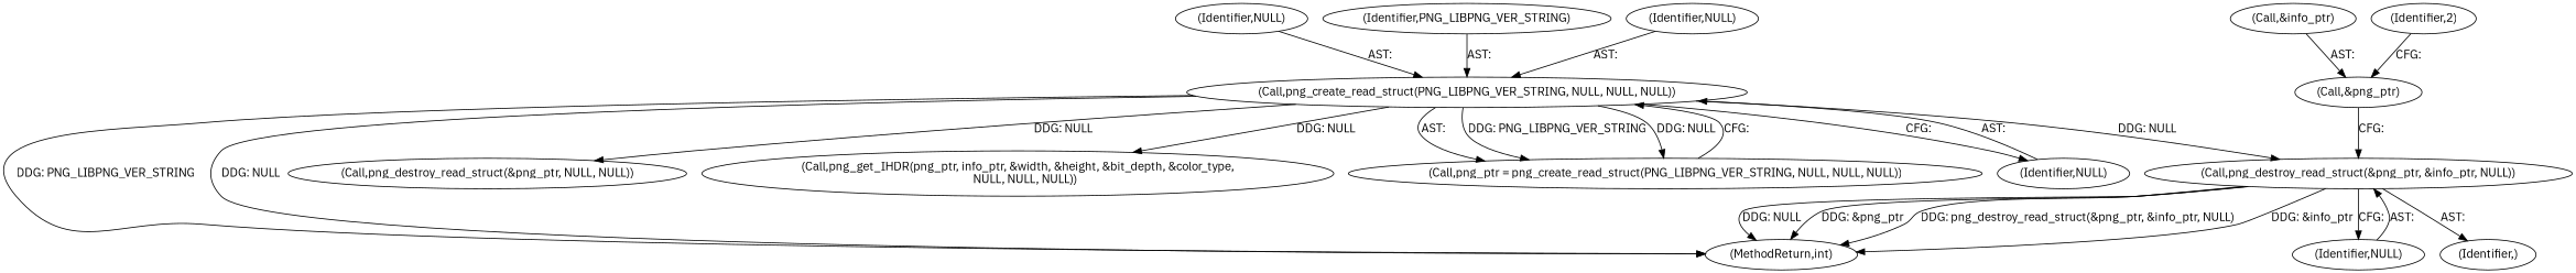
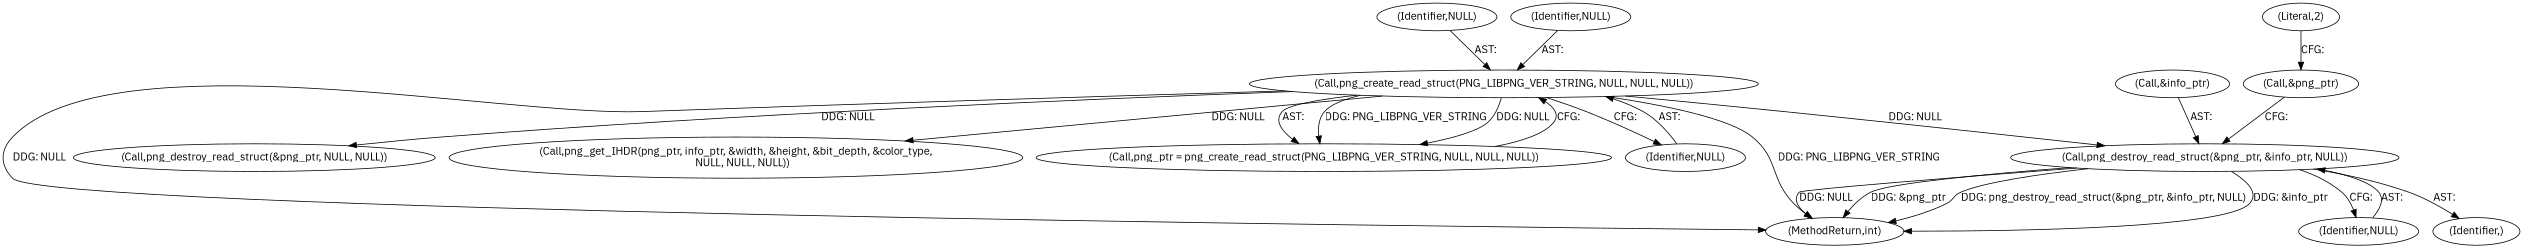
  digraph {
    fontname="IBM Plex Sans"
    node [fontname="IBM Plex Sans"]
    edge [fontname="IBM Plex Sans"]
    n1 [label="(Call,png_destroy_read_struct(&png_ptr, &info_ptr, NULL))"]
    n2 [label="(Identifier,)"]
    n3 [label="(MethodReturn,int)"]
    n4 [label="(Identifier,NULL)"]
    n5 [label="(Call,png_create_read_struct(PNG_LIBPNG_VER_STRING, NULL, NULL, NULL))"]
    n6 [label="(Call,png_destroy_read_struct(&png_ptr, NULL, NULL))"]
    n7 [label="(Call,png_get_IHDR(png_ptr, info_ptr, &width, &height, &bit_depth, &color_type,\n      NULL, NULL, NULL))"]
    n8 [label="(Call,png_ptr = png_create_read_struct(PNG_LIBPNG_VER_STRING, NULL, NULL, NULL))"]
    n9 [label="(Identifier,NULL)"]
    n10 [label="(Identifier,NULL)"]
-   n11 [label="(Identifier,PNG_LIBPNG_VER_STRING)"]
    n12 [label="(Identifier,NULL)"]
    n13 [label="(Call,&info_ptr)"]
-   n14 [label="(Identifier,2)"]
+   n14 [label="(Literal,2)"]
    n15 [label="(Call,&png_ptr)"]
    n1 -> n2 [label="AST: "]
    n1 -> n3 [label="DDG: &info_ptr"]
    n1 -> n3 [label="DDG: NULL"]
    n1 -> n3 [label="DDG: &png_ptr"]
    n1 -> n3 [label="DDG: png_destroy_read_struct(&png_ptr, &info_ptr, NULL)"]
    n1 -> n4 [label="CFG: "]
    n4 -> n1 [label="AST: "]
    n5 -> n1 [label="DDG: NULL"]
    n5 -> n3 [label="DDG: PNG_LIBPNG_VER_STRING"]
    n5 -> n3 [label="DDG: NULL"]
    n5 -> n6 [label="DDG: NULL"]
    n5 -> n7 [label="DDG: NULL"]
    n5 -> n8 [label="AST: "]
    n5 -> n8 [label="DDG: PNG_LIBPNG_VER_STRING"]
    n5 -> n8 [label="DDG: NULL"]
    n5 -> n9 [label="CFG: "]
    n8 -> n5 [label="CFG: "]
    n9 -> n5 [label="AST: "]
    n10 -> n5 [label="AST: "]
-   n11 -> n5 [label="AST: "]
    n12 -> n5 [label="AST: "]
-   n13 -> n15 [label="AST: "]
+   n13 -> n1 [label="AST: "]
    n14 -> n15 [label="CFG: "]
    n15 -> n1 [label="CFG: "]
  }
